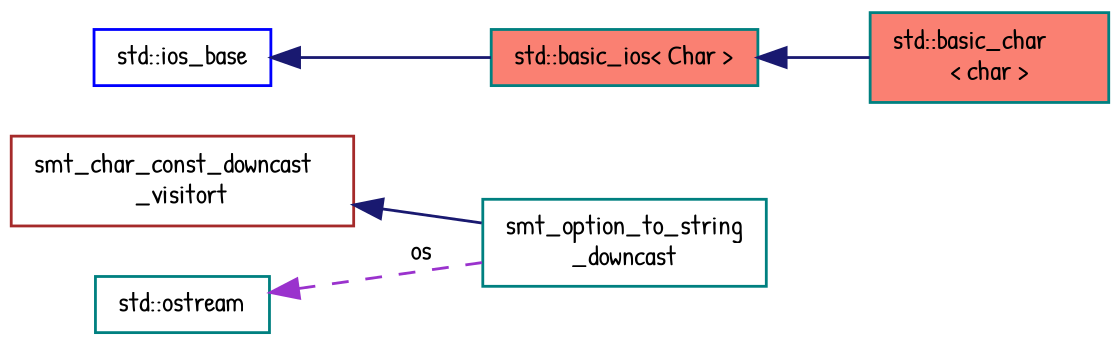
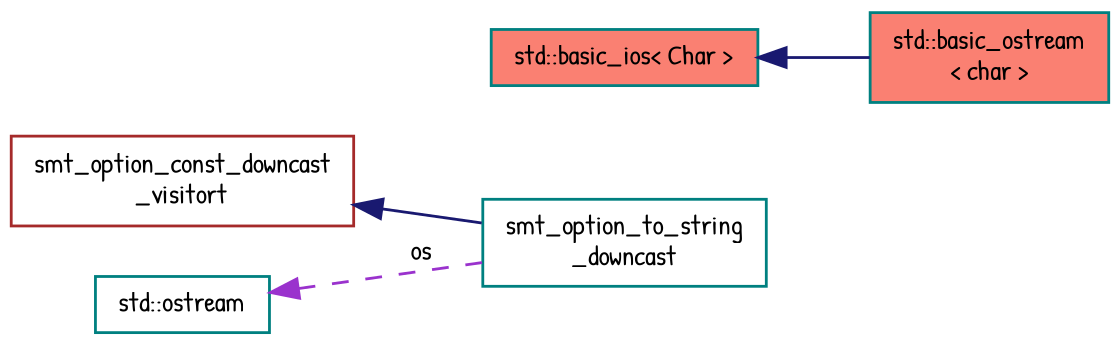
  digraph {
    fontname="Patrick Hand"
    rankdir=LR
    node [color=teal fillcolor=white fontname="Patrick Hand" fontsize=10 shape=record style=filled]
    edge [color=midnightblue dir=back fontname="Patrick Hand" fontsize=10 labelfontname=Helvetica labelfontsize=10 style=solid]
    n1 [fontcolor=black height=0.2 label="smt_option_to_string\l_downcast" width=0.4]
-   n2 [color=brown height=0.2 label="smt_char_const_downcast\l_visitort" width=0.4]
+   n2 [color=brown height=0.2 label="smt_option_const_downcast\l_visitort" width=0.4]
    n3 [height=0.2 label="std::ostream" width=0.4]
-   n4 [fillcolor=salmon height=0.2 label="std::basic_char\l\< char \>" width=0.4]
+   n4 [fillcolor=salmon height=0.2 label="std::basic_ostream\l\< char \>" width=0.4]
    n5 [fillcolor=salmon height=0.2 label="std::basic_ios\< Char \>" width=0.4]
-   n6 [color=blue height=0.2 label="std::ios_base" width=0.4]
    n2 -> n1
    n3 -> n1 [color=darkorchid3 label=" os" style=dashed]
    n5 -> n4
-   n6 -> n5
  }
